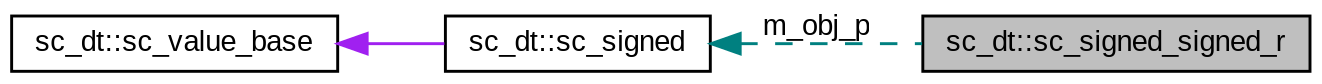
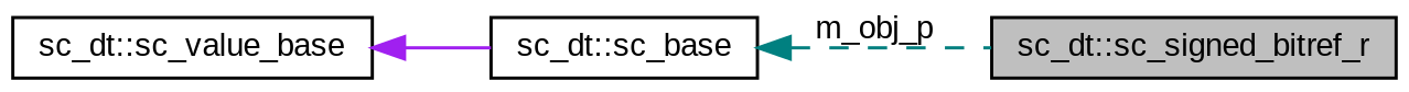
  digraph {
    fontname="Liberation Sans"
    rankdir=LR
    node [color=black fillcolor=white fontname="Liberation Sans" fontsize=10 shape=record style=filled]
    edge [dir=back fontname="Liberation Sans" fontsize=10 labelfontname=FreeSans labelfontsize=10]
-   n1 [fillcolor=grey75 fontcolor=black height=0.2 label="sc_dt::sc_signed_signed_r" width=0.4]
+   n1 [fillcolor=grey75 fontcolor=black height=0.2 label="sc_dt::sc_signed_bitref_r" width=0.4]
    n2 [height=0.2 label="sc_dt::sc_value_base" width=0.4]
-   n3 [height=0.2 label="sc_dt::sc_signed" width=0.4]
+   n3 [height=0.2 label="sc_dt::sc_base" width=0.4]
    n2 -> n3 [color=purple style=solid]
    n3 -> n1 [color=teal label=m_obj_p style=dashed]
  }
